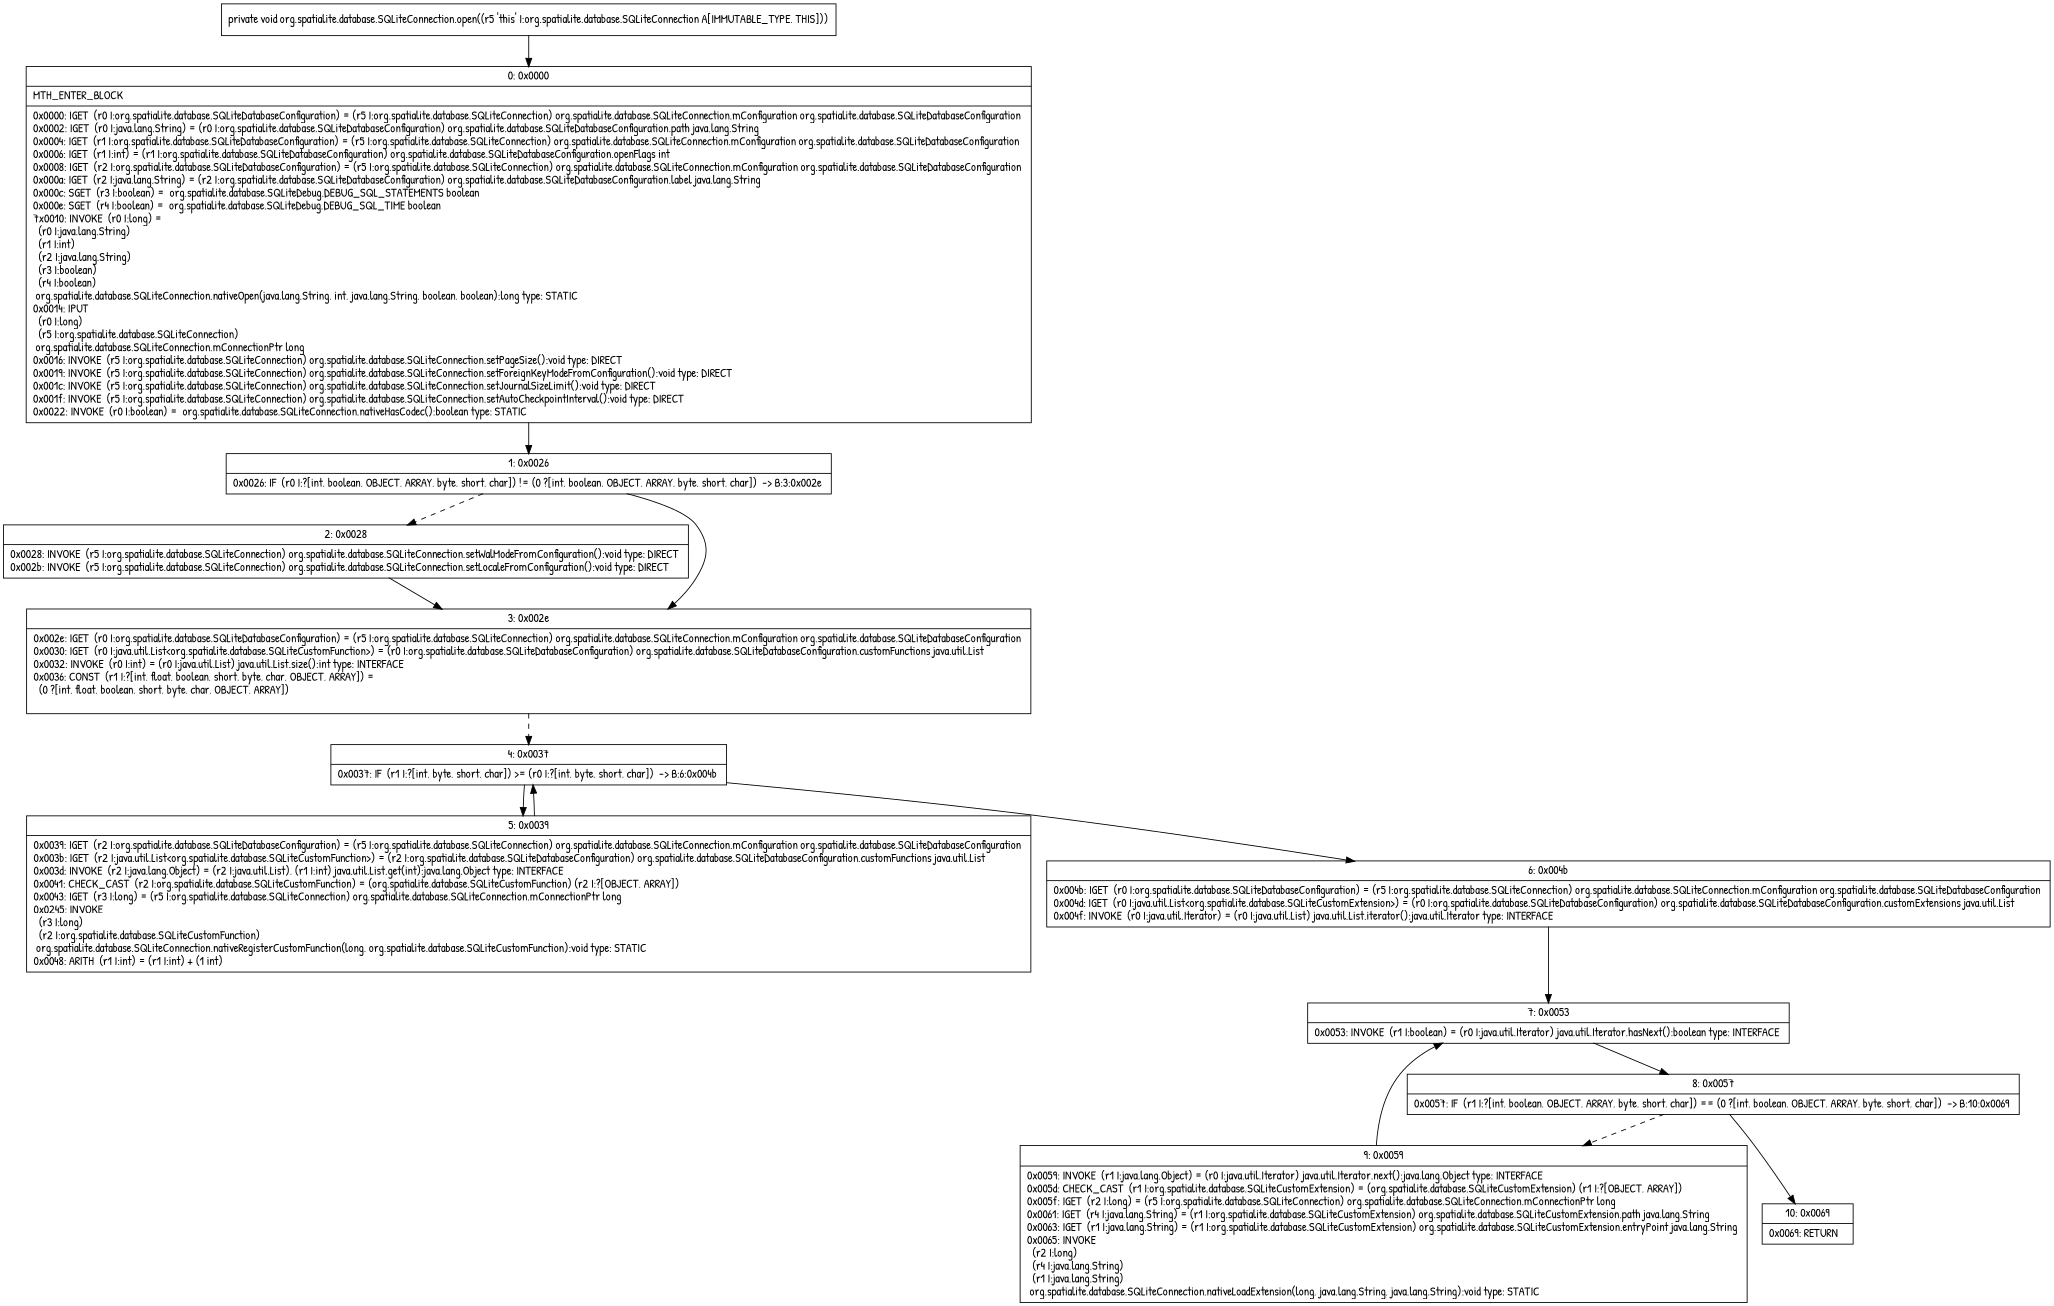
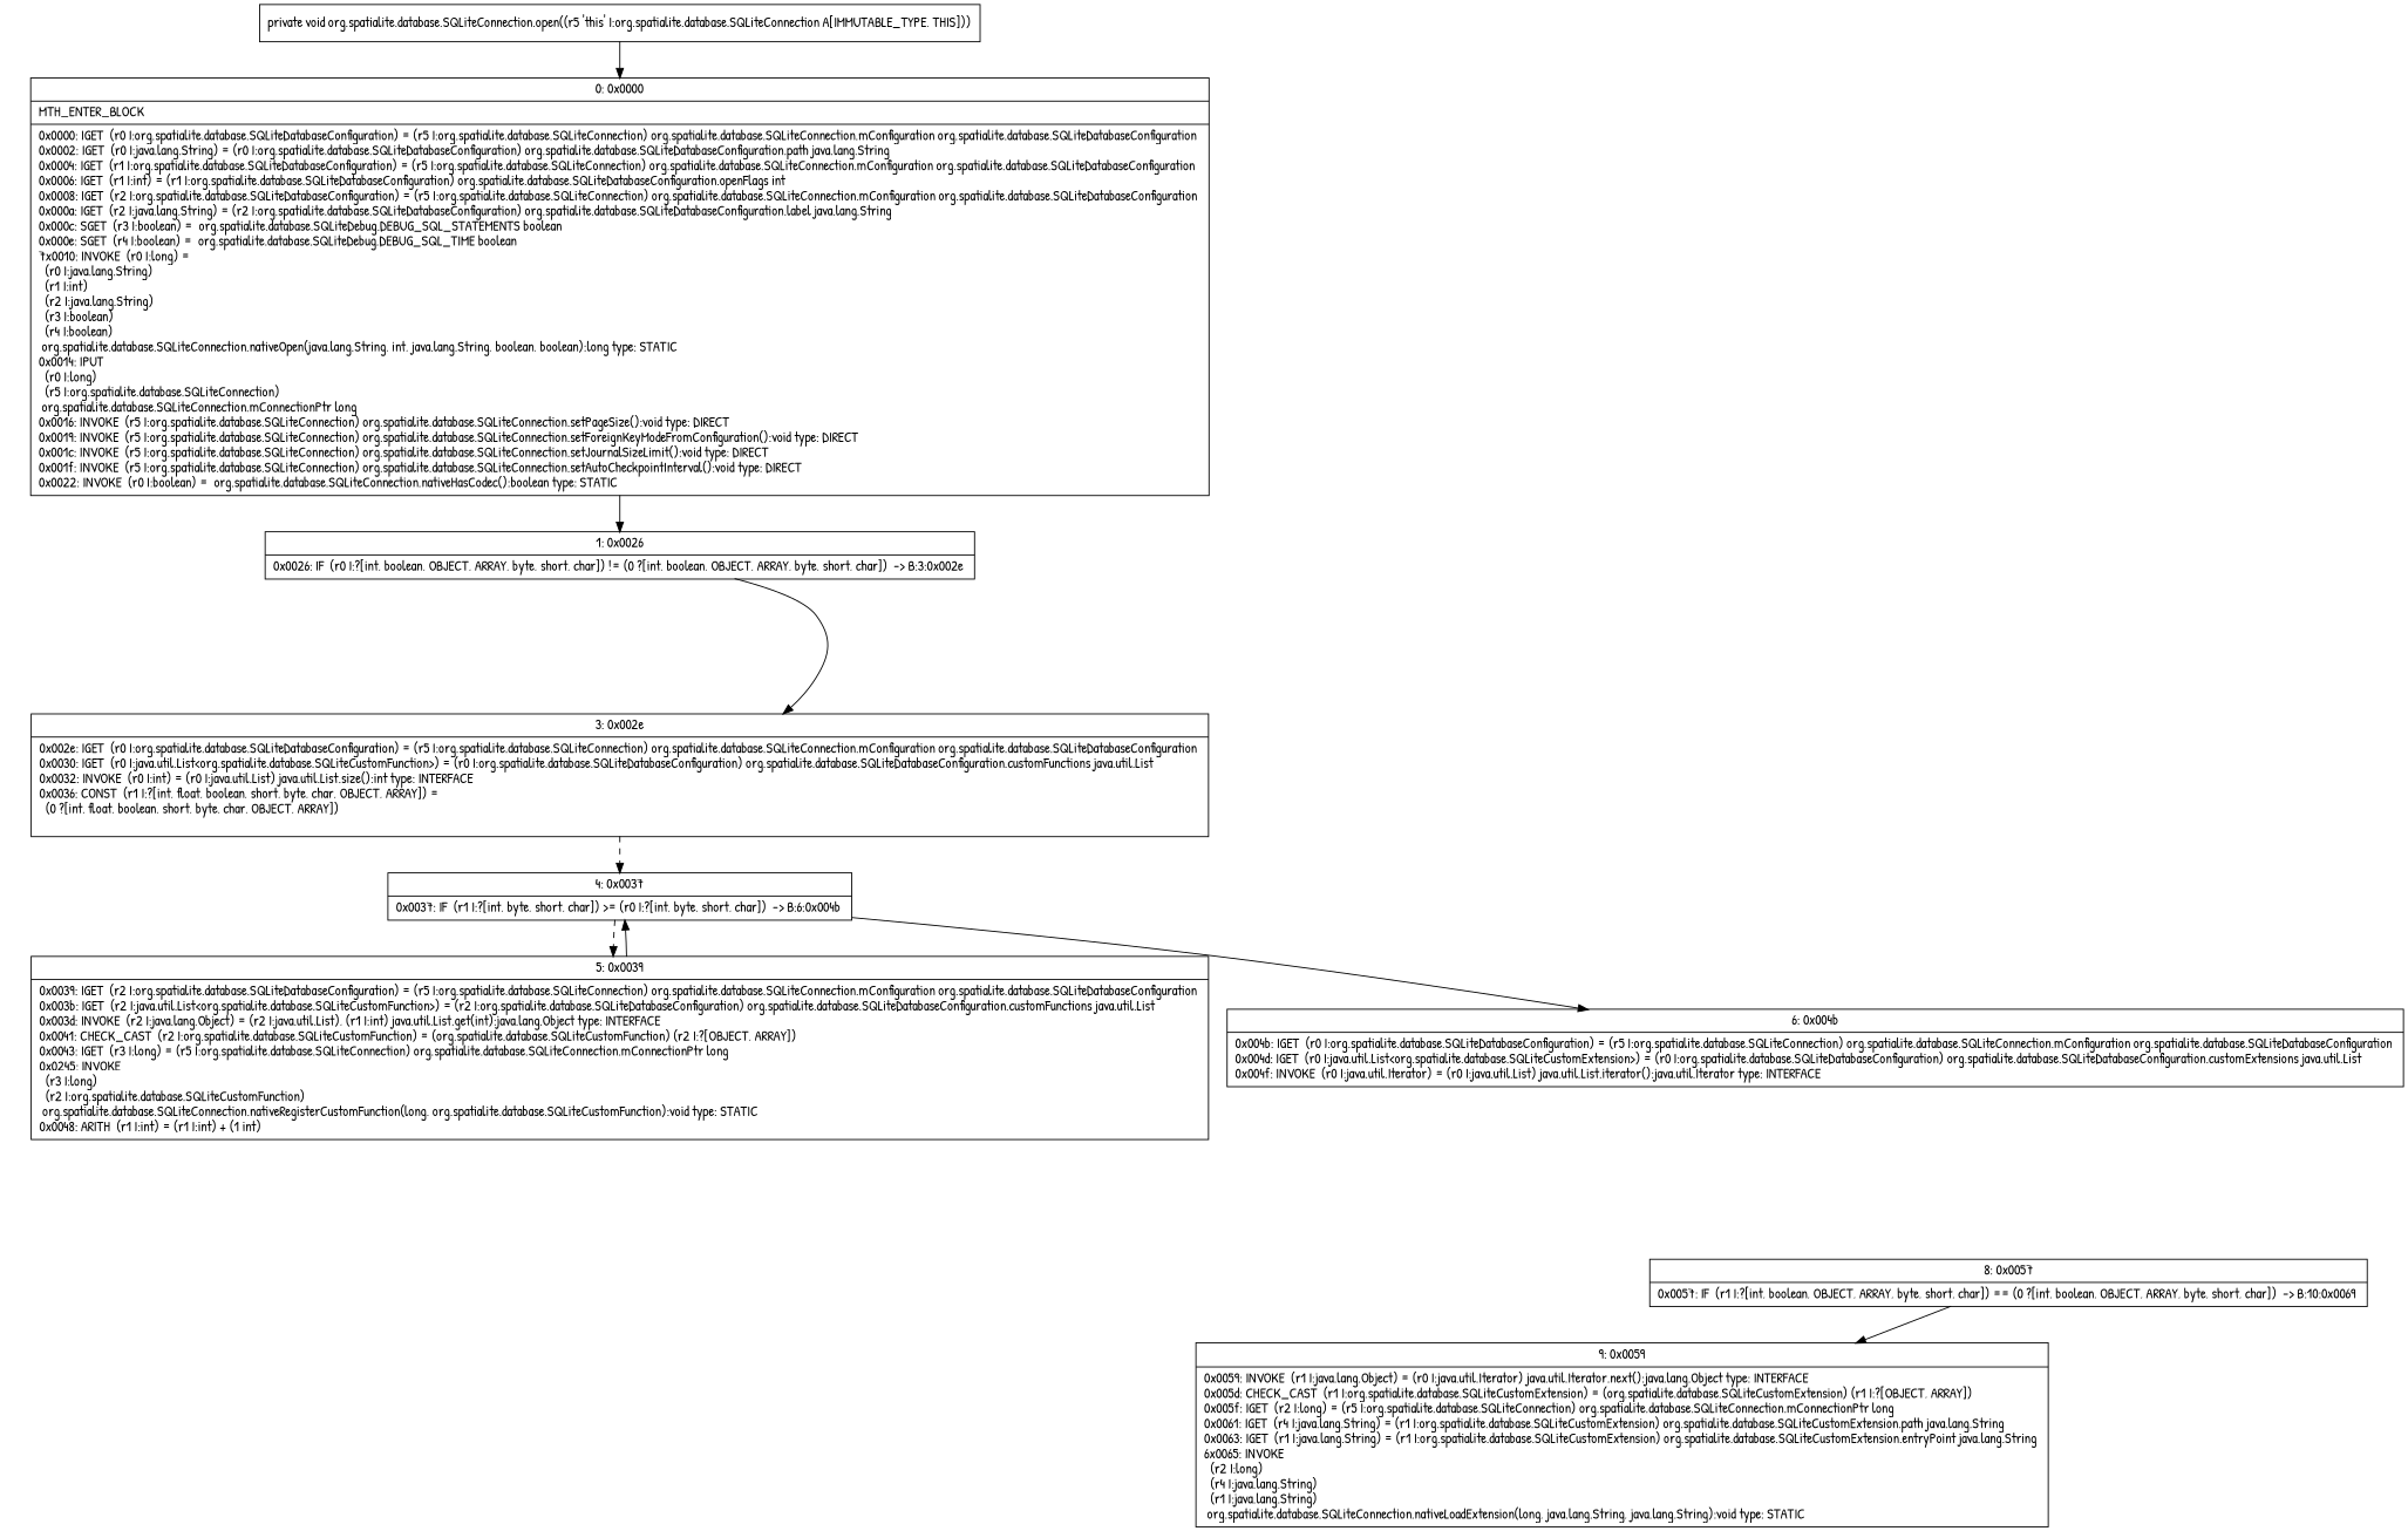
  digraph {
    fontname="Patrick Hand"
    node [fontname="Patrick Hand" shape=record]
    edge [fontname="Patrick Hand"]
    n1 [label="{0\:\ 0x0000|MTH_ENTER_BLOCK\l|0x0000: IGET  (r0 I:org.spatialite.database.SQLiteDatabaseConfiguration) = (r5 I:org.spatialite.database.SQLiteConnection) org.spatialite.database.SQLiteConnection.mConfiguration org.spatialite.database.SQLiteDatabaseConfiguration \l0x0002: IGET  (r0 I:java.lang.String) = (r0 I:org.spatialite.database.SQLiteDatabaseConfiguration) org.spatialite.database.SQLiteDatabaseConfiguration.path java.lang.String \l0x0004: IGET  (r1 I:org.spatialite.database.SQLiteDatabaseConfiguration) = (r5 I:org.spatialite.database.SQLiteConnection) org.spatialite.database.SQLiteConnection.mConfiguration org.spatialite.database.SQLiteDatabaseConfiguration \l0x0006: IGET  (r1 I:int) = (r1 I:org.spatialite.database.SQLiteDatabaseConfiguration) org.spatialite.database.SQLiteDatabaseConfiguration.openFlags int \l0x0008: IGET  (r2 I:org.spatialite.database.SQLiteDatabaseConfiguration) = (r5 I:org.spatialite.database.SQLiteConnection) org.spatialite.database.SQLiteConnection.mConfiguration org.spatialite.database.SQLiteDatabaseConfiguration \l0x000a: IGET  (r2 I:java.lang.String) = (r2 I:org.spatialite.database.SQLiteDatabaseConfiguration) org.spatialite.database.SQLiteDatabaseConfiguration.label java.lang.String \l0x000c: SGET  (r3 I:boolean) =  org.spatialite.database.SQLiteDebug.DEBUG_SQL_STATEMENTS boolean \l0x000e: SGET  (r4 I:boolean) =  org.spatialite.database.SQLiteDebug.DEBUG_SQL_TIME boolean \l7x0010: INVOKE  (r0 I:long) = \l  (r0 I:java.lang.String)\l  (r1 I:int)\l  (r2 I:java.lang.String)\l  (r3 I:boolean)\l  (r4 I:boolean)\l org.spatialite.database.SQLiteConnection.nativeOpen(java.lang.String, int, java.lang.String, boolean, boolean):long type: STATIC \l0x0014: IPUT  \l  (r0 I:long)\l  (r5 I:org.spatialite.database.SQLiteConnection)\l org.spatialite.database.SQLiteConnection.mConnectionPtr long \l0x0016: INVOKE  (r5 I:org.spatialite.database.SQLiteConnection) org.spatialite.database.SQLiteConnection.setPageSize():void type: DIRECT \l0x0019: INVOKE  (r5 I:org.spatialite.database.SQLiteConnection) org.spatialite.database.SQLiteConnection.setForeignKeyModeFromConfiguration():void type: DIRECT \l0x001c: INVOKE  (r5 I:org.spatialite.database.SQLiteConnection) org.spatialite.database.SQLiteConnection.setJournalSizeLimit():void type: DIRECT \l0x001f: INVOKE  (r5 I:org.spatialite.database.SQLiteConnection) org.spatialite.database.SQLiteConnection.setAutoCheckpointInterval():void type: DIRECT \l0x0022: INVOKE  (r0 I:boolean) =  org.spatialite.database.SQLiteConnection.nativeHasCodec():boolean type: STATIC \l}"]
    n2 [label="{1\:\ 0x0026|0x0026: IF  (r0 I:?[int, boolean, OBJECT, ARRAY, byte, short, char]) != (0 ?[int, boolean, OBJECT, ARRAY, byte, short, char])  \-\> B:3:0x002e \l}"]
-   n3 [label="{2\:\ 0x0028|0x0028: INVOKE  (r5 I:org.spatialite.database.SQLiteConnection) org.spatialite.database.SQLiteConnection.setWalModeFromConfiguration():void type: DIRECT \l0x002b: INVOKE  (r5 I:org.spatialite.database.SQLiteConnection) org.spatialite.database.SQLiteConnection.setLocaleFromConfiguration():void type: DIRECT \l}"]
    n4 [label="{3\:\ 0x002e|0x002e: IGET  (r0 I:org.spatialite.database.SQLiteDatabaseConfiguration) = (r5 I:org.spatialite.database.SQLiteConnection) org.spatialite.database.SQLiteConnection.mConfiguration org.spatialite.database.SQLiteDatabaseConfiguration \l0x0030: IGET  (r0 I:java.util.List\<org.spatialite.database.SQLiteCustomFunction\>) = (r0 I:org.spatialite.database.SQLiteDatabaseConfiguration) org.spatialite.database.SQLiteDatabaseConfiguration.customFunctions java.util.List \l0x0032: INVOKE  (r0 I:int) = (r0 I:java.util.List) java.util.List.size():int type: INTERFACE \l0x0036: CONST  (r1 I:?[int, float, boolean, short, byte, char, OBJECT, ARRAY]) = \l  (0 ?[int, float, boolean, short, byte, char, OBJECT, ARRAY])\l \l}"]
    n5 [label="{4\:\ 0x0037|0x0037: IF  (r1 I:?[int, byte, short, char]) \>= (r0 I:?[int, byte, short, char])  \-\> B:6:0x004b \l}"]
    n6 [label="{5\:\ 0x0039|0x0039: IGET  (r2 I:org.spatialite.database.SQLiteDatabaseConfiguration) = (r5 I:org.spatialite.database.SQLiteConnection) org.spatialite.database.SQLiteConnection.mConfiguration org.spatialite.database.SQLiteDatabaseConfiguration \l0x003b: IGET  (r2 I:java.util.List\<org.spatialite.database.SQLiteCustomFunction\>) = (r2 I:org.spatialite.database.SQLiteDatabaseConfiguration) org.spatialite.database.SQLiteDatabaseConfiguration.customFunctions java.util.List \l0x003d: INVOKE  (r2 I:java.lang.Object) = (r2 I:java.util.List), (r1 I:int) java.util.List.get(int):java.lang.Object type: INTERFACE \l0x0041: CHECK_CAST  (r2 I:org.spatialite.database.SQLiteCustomFunction) = (org.spatialite.database.SQLiteCustomFunction) (r2 I:?[OBJECT, ARRAY]) \l0x0043: IGET  (r3 I:long) = (r5 I:org.spatialite.database.SQLiteConnection) org.spatialite.database.SQLiteConnection.mConnectionPtr long \l0x0245: INVOKE  \l  (r3 I:long)\l  (r2 I:org.spatialite.database.SQLiteCustomFunction)\l org.spatialite.database.SQLiteConnection.nativeRegisterCustomFunction(long, org.spatialite.database.SQLiteCustomFunction):void type: STATIC \l0x0048: ARITH  (r1 I:int) = (r1 I:int) + (1 int) \l}"]
    n7 [label="{6\:\ 0x004b|0x004b: IGET  (r0 I:org.spatialite.database.SQLiteDatabaseConfiguration) = (r5 I:org.spatialite.database.SQLiteConnection) org.spatialite.database.SQLiteConnection.mConfiguration org.spatialite.database.SQLiteDatabaseConfiguration \l0x004d: IGET  (r0 I:java.util.List\<org.spatialite.database.SQLiteCustomExtension\>) = (r0 I:org.spatialite.database.SQLiteDatabaseConfiguration) org.spatialite.database.SQLiteDatabaseConfiguration.customExtensions java.util.List \l0x004f: INVOKE  (r0 I:java.util.Iterator) = (r0 I:java.util.List) java.util.List.iterator():java.util.Iterator type: INTERFACE \l}"]
-   n8 [label="{7\:\ 0x0053|0x0053: INVOKE  (r1 I:boolean) = (r0 I:java.util.Iterator) java.util.Iterator.hasNext():boolean type: INTERFACE \l}"]
    n9 [label="{8\:\ 0x0057|0x0057: IF  (r1 I:?[int, boolean, OBJECT, ARRAY, byte, short, char]) == (0 ?[int, boolean, OBJECT, ARRAY, byte, short, char])  \-\> B:10:0x0069 \l}"]
-   n10 [label="{9\:\ 0x0059|0x0059: INVOKE  (r1 I:java.lang.Object) = (r0 I:java.util.Iterator) java.util.Iterator.next():java.lang.Object type: INTERFACE \l0x005d: CHECK_CAST  (r1 I:org.spatialite.database.SQLiteCustomExtension) = (org.spatialite.database.SQLiteCustomExtension) (r1 I:?[OBJECT, ARRAY]) \l0x005f: IGET  (r2 I:long) = (r5 I:org.spatialite.database.SQLiteConnection) org.spatialite.database.SQLiteConnection.mConnectionPtr long \l0x0061: IGET  (r4 I:java.lang.String) = (r1 I:org.spatialite.database.SQLiteCustomExtension) org.spatialite.database.SQLiteCustomExtension.path java.lang.String \l0x0063: IGET  (r1 I:java.lang.String) = (r1 I:org.spatialite.database.SQLiteCustomExtension) org.spatialite.database.SQLiteCustomExtension.entryPoint java.lang.String \l0x0065: INVOKE  \l  (r2 I:long)\l  (r4 I:java.lang.String)\l  (r1 I:java.lang.String)\l org.spatialite.database.SQLiteConnection.nativeLoadExtension(long, java.lang.String, java.lang.String):void type: STATIC \l}"]
-   n11 [label="{10\:\ 0x0069|0x0069: RETURN   \l}"]
+   n10 [label="{9\:\ 0x0059|0x0059: INVOKE  (r1 I:java.lang.Object) = (r0 I:java.util.Iterator) java.util.Iterator.next():java.lang.Object type: INTERFACE \l0x005d: CHECK_CAST  (r1 I:org.spatialite.database.SQLiteCustomExtension) = (org.spatialite.database.SQLiteCustomExtension) (r1 I:?[OBJECT, ARRAY]) \l0x005f: IGET  (r2 I:long) = (r5 I:org.spatialite.database.SQLiteConnection) org.spatialite.database.SQLiteConnection.mConnectionPtr long \l0x0061: IGET  (r4 I:java.lang.String) = (r1 I:org.spatialite.database.SQLiteCustomExtension) org.spatialite.database.SQLiteCustomExtension.path java.lang.String \l0x0063: IGET  (r1 I:java.lang.String) = (r1 I:org.spatialite.database.SQLiteCustomExtension) org.spatialite.database.SQLiteCustomExtension.entryPoint java.lang.String \l6x0065: INVOKE  \l  (r2 I:long)\l  (r4 I:java.lang.String)\l  (r1 I:java.lang.String)\l org.spatialite.database.SQLiteConnection.nativeLoadExtension(long, java.lang.String, java.lang.String):void type: STATIC \l}"]
    n12 [label="{private void org.spatialite.database.SQLiteConnection.open((r5 'this' I:org.spatialite.database.SQLiteConnection A[IMMUTABLE_TYPE, THIS])) }"]
    n1 -> n2
-   n2 -> n3 [style=dashed]
    n2 -> n4
-   n3 -> n4
    n4 -> n5 [style=dashed]
-   n5 -> n6 [style=solid]
+   n5 -> n6 [style=dashed]
    n5 -> n7
    n6 -> n5
-   n7 -> n8
-   n8 -> n9
-   n9 -> n10 [style=dashed]
-   n9 -> n11
-   n10 -> n8
+   n9 -> n10 [style=solid]
    n12 -> n1
  }
